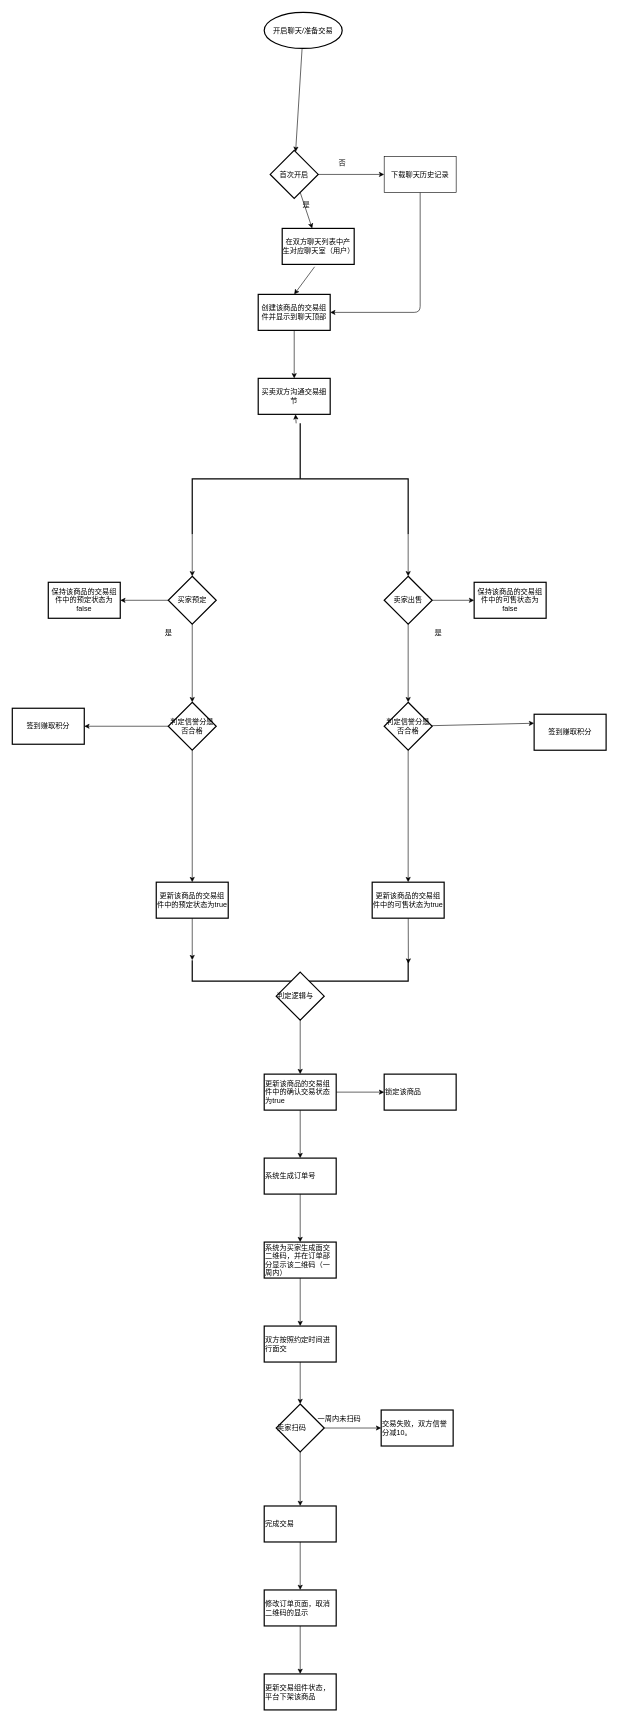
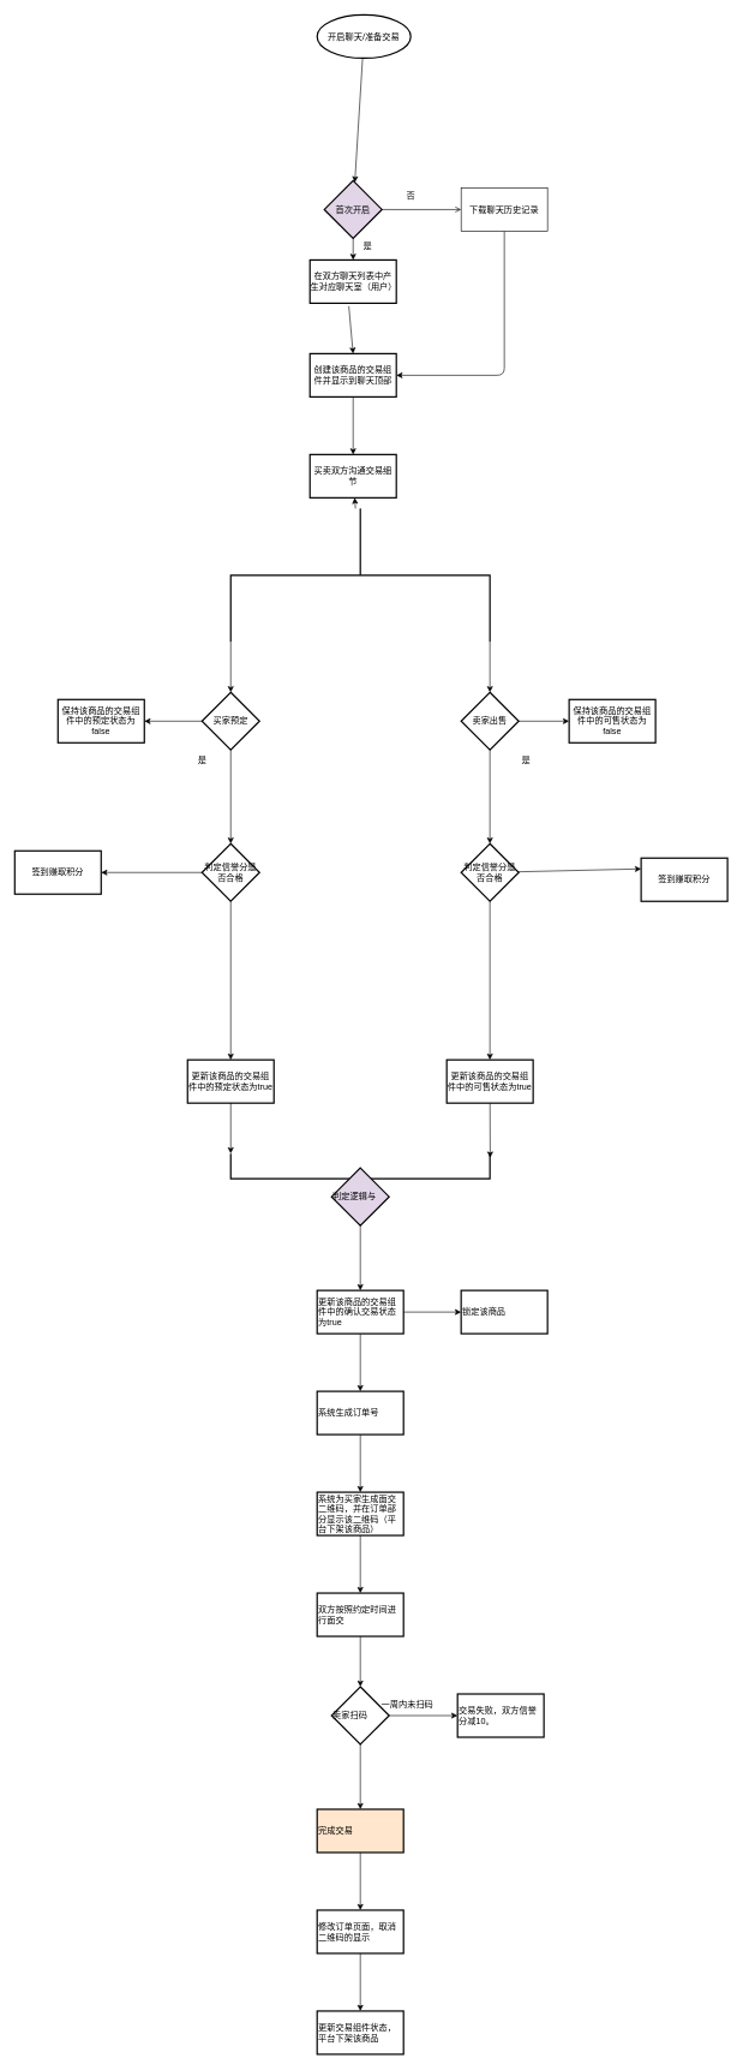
  <mxCell id="0" />
  <mxCell id="1" parent="0" />
  <mxCell id="2" value="" style="edgeStyle=none;html=1;" edge="1" parent="1" source="3" target="8"><mxGeometry relative="1" as="geometry" /></mxCell>
  <mxCell id="3" value="开启聊天/准备交易" style="strokeWidth=2;html=1;shape=mxgraph.flowchart.start_1;whiteSpace=wrap;" vertex="1" parent="1"><mxGeometry x="440" y="20" width="130" height="60" as="geometry" /></mxCell>
  <mxCell id="4" value="" style="edgeStyle=none;html=1;exitX=0.45;exitY=1.067;exitDx=0;exitDy=0;exitPerimeter=0;entryX=0.5;entryY=0;entryDx=0;entryDy=0;" edge="1" parent="1" source="5" target="10"><mxGeometry relative="1" as="geometry"><mxPoint x="400" y="675" as="sourcePoint" /><mxPoint x="488.125" y="490" as="targetPoint" /></mxGeometry></mxCell>
- <mxCell id="5" value="在双方聊天列表中产生对应聊天室（用户）" style="whiteSpace=wrap;html=1;strokeWidth=2;" vertex="1" parent="1"><mxGeometry x="470" y="380" width="120" height="60" as="geometry" /></mxCell>
+ <mxCell id="5" value="在双方聊天列表中产生对应聊天室（用户）" style="whiteSpace=wrap;html=1;strokeWidth=2;" vertex="1" parent="1"><mxGeometry x="430" y="360" width="120" height="60" as="geometry" /></mxCell>
  <mxCell id="6" value="" style="edgeStyle=none;html=1;" edge="1" parent="1" source="8" target="5"><mxGeometry relative="1" as="geometry" /></mxCell>
- <mxCell id="7" value="" style="edgeStyle=none;html=1;entryX=0;entryY=0.5;entryDx=0;entryDy=0;" edge="1" parent="1" source="8" target="14"><mxGeometry relative="1" as="geometry"><mxPoint x="630" y="290" as="targetPoint" /></mxGeometry></mxCell>
- <mxCell id="8" value="首次开启" style="rhombus;whiteSpace=wrap;html=1;strokeWidth=2;" vertex="1" parent="1"><mxGeometry x="450" y="250" width="80" height="80" as="geometry" /></mxCell>
+ <mxCell id="7" value="" style="edgeStyle=none;html=1;entryX=0;entryY=0.5;entryDx=0;entryDy=0;endArrow=open;" edge="1" parent="1" source="8" target="14"><mxGeometry relative="1" as="geometry"><mxPoint x="630" y="290" as="targetPoint" /></mxGeometry></mxCell>
+ <mxCell id="8" value="首次开启" style="rhombus;whiteSpace=wrap;html=1;strokeWidth=2;fillColor=#e1d5e7;" vertex="1" parent="1"><mxGeometry x="450" y="250" width="80" height="80" as="geometry" /></mxCell>
  <mxCell id="9" value="" style="edgeStyle=none;html=1;" edge="1" parent="1" source="10" target="15"><mxGeometry relative="1" as="geometry" /></mxCell>
  <mxCell id="10" value="创建该商品的交易组件并显示到聊天顶部" style="whiteSpace=wrap;html=1;strokeWidth=2;" vertex="1" parent="1"><mxGeometry x="430" y="490" width="120" height="60" as="geometry" /></mxCell>
  <mxCell id="11" value="否" style="text;html=1;align=center;verticalAlign=middle;resizable=0;points=[];autosize=1;strokeColor=none;fillColor=none;" vertex="1" parent="1"><mxGeometry x="550" y="255" width="40" height="30" as="geometry" /></mxCell>
  <mxCell id="12" value="是" style="text;html=1;align=center;verticalAlign=middle;resizable=0;points=[];autosize=1;strokeColor=none;fillColor=none;" vertex="1" parent="1"><mxGeometry x="490" y="325" width="40" height="30" as="geometry" /></mxCell>
  <mxCell id="13" value="" style="edgeStyle=none;html=1;entryX=1;entryY=0.5;entryDx=0;entryDy=0;" edge="1" parent="1" source="14" target="10"><mxGeometry relative="1" as="geometry"><mxPoint x="700" y="400" as="targetPoint" /><Array as="points"><mxPoint x="700" y="520" /></Array></mxGeometry></mxCell>
  <mxCell id="14" value="下载聊天历史记录" style="whiteSpace=wrap;html=1;" vertex="1" parent="1"><mxGeometry x="640" y="260" width="120" height="60" as="geometry" /></mxCell>
  <mxCell id="15" value="买卖双方沟通交易细节" style="whiteSpace=wrap;html=1;strokeWidth=2;" vertex="1" parent="1"><mxGeometry x="430" y="630" width="120" height="60" as="geometry" /></mxCell>
  <mxCell id="16" value="" style="edgeStyle=none;html=1;entryX=1;entryY=0.5;entryDx=0;entryDy=0;" edge="1" parent="1" source="18" target="20"><mxGeometry relative="1" as="geometry"><mxPoint x="220" y="1000" as="targetPoint" /></mxGeometry></mxCell>
  <mxCell id="17" style="edgeStyle=none;html=1;exitX=0.5;exitY=0;exitDx=0;exitDy=0;entryX=1;entryY=1;entryDx=0;entryDy=0;entryPerimeter=0;startArrow=classic;startFill=1;endArrow=none;endFill=0;" edge="1" parent="1" source="18" target="22"><mxGeometry relative="1" as="geometry" /></mxCell>
  <mxCell id="18" value="买家预定" style="rhombus;whiteSpace=wrap;html=1;strokeWidth=2;" vertex="1" parent="1"><mxGeometry x="280" y="960" width="80" height="80" as="geometry" /></mxCell>
  <mxCell id="19" value="更新该商品的交易组件中的预定状态为true" style="whiteSpace=wrap;html=1;strokeWidth=2;" vertex="1" parent="1"><mxGeometry x="260" y="1470" width="120" height="60" as="geometry" /></mxCell>
  <mxCell id="20" value="保持该商品的交易组件中的预定状态为false" style="whiteSpace=wrap;html=1;strokeWidth=2;" vertex="1" parent="1"><mxGeometry x="80" y="970" width="120" height="60" as="geometry" /></mxCell>
  <mxCell id="21" value="" style="edgeStyle=none;html=1;" edge="1" parent="1" source="22" target="15"><mxGeometry relative="1" as="geometry" /></mxCell>
  <mxCell id="22" value="" style="strokeWidth=2;html=1;shape=mxgraph.flowchart.annotation_2;align=left;labelPosition=right;pointerEvents=1;direction=south;" vertex="1" parent="1"><mxGeometry x="320" y="705" width="360" height="185" as="geometry" /></mxCell>
  <mxCell id="23" value="是" style="text;html=1;align=center;verticalAlign=middle;resizable=0;points=[];autosize=1;strokeColor=none;fillColor=none;" vertex="1" parent="1"><mxGeometry x="260" y="1040" width="40" height="30" as="geometry" /></mxCell>
  <mxCell id="24" value="" style="edgeStyle=none;html=1;startArrow=none;startFill=0;endArrow=classic;endFill=1;entryX=0;entryY=0.5;entryDx=0;entryDy=0;" edge="1" parent="1" source="27" target="30"><mxGeometry relative="1" as="geometry"><mxPoint x="780" y="1000" as="targetPoint" /></mxGeometry></mxCell>
  <mxCell id="25" value="" style="edgeStyle=none;html=1;startArrow=classic;startFill=1;endArrow=none;endFill=0;entryX=1;entryY=0;entryDx=0;entryDy=0;entryPerimeter=0;" edge="1" parent="1" source="27" target="22"><mxGeometry relative="1" as="geometry" /></mxCell>
  <mxCell id="26" value="" style="edgeStyle=none;html=1;startArrow=none;startFill=0;endArrow=classic;endFill=1;entryX=0.5;entryY=0;entryDx=0;entryDy=0;" edge="1" parent="1" source="27" target="63"><mxGeometry relative="1" as="geometry"><mxPoint x="680" y="1130" as="targetPoint" /></mxGeometry></mxCell>
  <mxCell id="27" value="卖家出售" style="rhombus;whiteSpace=wrap;html=1;strokeWidth=2;" vertex="1" parent="1"><mxGeometry x="640" y="960" width="80" height="80" as="geometry" /></mxCell>
  <mxCell id="28" value="" style="edgeStyle=none;html=1;startArrow=none;startFill=0;endArrow=classic;endFill=1;entryX=0.917;entryY=1.001;entryDx=0;entryDy=0;entryPerimeter=0;" edge="1" parent="1" source="29" target="32"><mxGeometry relative="1" as="geometry" /></mxCell>
  <mxCell id="29" value="更新该商品的交易组件中的可售状态为true" style="whiteSpace=wrap;html=1;strokeWidth=2;" vertex="1" parent="1"><mxGeometry x="620" y="1470" width="120" height="60" as="geometry" /></mxCell>
  <mxCell id="30" value="保持该商品的交易组件中的可售状态为false" style="whiteSpace=wrap;html=1;strokeWidth=2;" vertex="1" parent="1"><mxGeometry x="790" y="970" width="120" height="60" as="geometry" /></mxCell>
  <mxCell id="31" value="是" style="text;html=1;align=center;verticalAlign=middle;resizable=0;points=[];autosize=1;strokeColor=none;fillColor=none;" vertex="1" parent="1"><mxGeometry x="710" y="1040" width="40" height="30" as="geometry" /></mxCell>
  <mxCell id="32" value="" style="strokeWidth=2;html=1;shape=mxgraph.flowchart.annotation_2;align=left;labelPosition=right;pointerEvents=1;direction=north;" vertex="1" parent="1"><mxGeometry x="320" y="1600" width="360" height="70" as="geometry" /></mxCell>
  <mxCell id="33" value="" style="edgeStyle=none;html=1;startArrow=none;startFill=0;endArrow=classic;endFill=1;entryX=1;entryY=0;entryDx=0;entryDy=0;entryPerimeter=0;exitX=0.5;exitY=1;exitDx=0;exitDy=0;" edge="1" parent="1" source="19" target="32"><mxGeometry relative="1" as="geometry"><mxPoint x="687.267" y="1540" as="sourcePoint" /><mxPoint x="680.36" y="1615.81" as="targetPoint" /></mxGeometry></mxCell>
  <mxCell id="34" value="" style="edgeStyle=none;html=1;startArrow=classic;startFill=1;endArrow=none;endFill=0;" edge="1" parent="1" source="36" target="32"><mxGeometry relative="1" as="geometry" /></mxCell>
  <mxCell id="35" value="" style="edgeStyle=none;html=1;startArrow=none;startFill=0;endArrow=classic;endFill=1;" edge="1" parent="1" source="36" target="39"><mxGeometry relative="1" as="geometry" /></mxCell>
- <mxCell id="36" value="判定逻辑与&amp;nbsp;" style="rhombus;whiteSpace=wrap;html=1;align=left;strokeWidth=2;" vertex="1" parent="1"><mxGeometry x="460" y="1620" width="80" height="80" as="geometry" /></mxCell>
+ <mxCell id="36" value="判定逻辑与&amp;nbsp;" style="rhombus;whiteSpace=wrap;html=1;align=left;strokeWidth=2;fillColor=#e1d5e7;" vertex="1" parent="1"><mxGeometry x="460" y="1620" width="80" height="80" as="geometry" /></mxCell>
  <mxCell id="37" value="" style="edgeStyle=none;html=1;startArrow=none;startFill=0;endArrow=classic;endFill=1;" edge="1" parent="1" source="39" target="41"><mxGeometry relative="1" as="geometry" /></mxCell>
  <mxCell id="38" value="" style="edgeStyle=none;html=1;startArrow=none;startFill=0;endArrow=classic;endFill=1;" edge="1" parent="1" source="39" target="46"><mxGeometry relative="1" as="geometry" /></mxCell>
  <mxCell id="39" value="&lt;span style=&quot;text-align: center;&quot;&gt;更新该商品的交易组件中的确认交易状态为true&lt;/span&gt;" style="whiteSpace=wrap;html=1;align=left;strokeWidth=2;" vertex="1" parent="1"><mxGeometry x="440" y="1790" width="120" height="60" as="geometry" /></mxCell>
  <mxCell id="40" value="" style="edgeStyle=none;html=1;startArrow=none;startFill=0;endArrow=classic;endFill=1;" edge="1" parent="1" source="41" target="43"><mxGeometry relative="1" as="geometry" /></mxCell>
  <mxCell id="41" value="系统生成订单号" style="whiteSpace=wrap;html=1;align=left;strokeWidth=2;" vertex="1" parent="1"><mxGeometry x="440" y="1930" width="120" height="60" as="geometry" /></mxCell>
  <mxCell id="42" value="" style="edgeStyle=none;html=1;startArrow=none;startFill=0;endArrow=classic;endFill=1;" edge="1" parent="1" source="43" target="45"><mxGeometry relative="1" as="geometry" /></mxCell>
- <mxCell id="43" value="系统为买家生成面交二维码，并在订单部分显示该二维码（一周内）" style="whiteSpace=wrap;html=1;align=left;strokeWidth=2;" vertex="1" parent="1"><mxGeometry x="440" y="2070" width="120" height="60" as="geometry" /></mxCell>
+ <mxCell id="43" value="系统为买家生成面交二维码，并在订单部分显示该二维码（平台下架该商品）" style="whiteSpace=wrap;html=1;align=left;strokeWidth=2;" vertex="1" parent="1"><mxGeometry x="440" y="2070" width="120" height="60" as="geometry" /></mxCell>
  <mxCell id="44" value="" style="edgeStyle=none;html=1;startArrow=none;startFill=0;endArrow=classic;endFill=1;" edge="1" parent="1" source="45" target="49"><mxGeometry relative="1" as="geometry" /></mxCell>
  <mxCell id="45" value="双方按照约定时间进行面交" style="whiteSpace=wrap;html=1;align=left;strokeWidth=2;" vertex="1" parent="1"><mxGeometry x="440" y="2210" width="120" height="60" as="geometry" /></mxCell>
  <mxCell id="46" value="锁定该商品" style="whiteSpace=wrap;html=1;align=left;strokeWidth=2;" vertex="1" parent="1"><mxGeometry x="640" y="1790" width="120" height="60" as="geometry" /></mxCell>
  <mxCell id="47" value="" style="edgeStyle=none;html=1;startArrow=none;startFill=0;endArrow=classic;endFill=1;" edge="1" parent="1" source="49" target="51"><mxGeometry relative="1" as="geometry" /></mxCell>
  <mxCell id="48" value="" style="edgeStyle=none;html=1;startArrow=none;startFill=0;endArrow=classic;endFill=1;" edge="1" parent="1" source="49" target="54"><mxGeometry relative="1" as="geometry" /></mxCell>
  <mxCell id="49" value="卖家扫码" style="rhombus;whiteSpace=wrap;html=1;align=left;strokeWidth=2;" vertex="1" parent="1"><mxGeometry x="460" y="2340" width="80" height="80" as="geometry" /></mxCell>
  <mxCell id="50" value="" style="edgeStyle=none;html=1;startArrow=none;startFill=0;endArrow=classic;endFill=1;" edge="1" parent="1" source="51" target="53"><mxGeometry relative="1" as="geometry" /></mxCell>
- <mxCell id="51" value="完成交易" style="whiteSpace=wrap;html=1;align=left;strokeWidth=2;" vertex="1" parent="1"><mxGeometry x="440" y="2510" width="120" height="60" as="geometry" /></mxCell>
+ <mxCell id="51" value="完成交易" style="whiteSpace=wrap;html=1;align=left;strokeWidth=2;fillColor=#ffe6cc;" vertex="1" parent="1"><mxGeometry x="440" y="2510" width="120" height="60" as="geometry" /></mxCell>
  <mxCell id="52" value="" style="edgeStyle=none;html=1;startArrow=none;startFill=0;endArrow=classic;endFill=1;" edge="1" parent="1" source="53" target="55"><mxGeometry relative="1" as="geometry" /></mxCell>
  <mxCell id="53" value="修改订单页面，取消二维码的显示" style="whiteSpace=wrap;html=1;align=left;strokeWidth=2;" vertex="1" parent="1"><mxGeometry x="440" y="2650" width="120" height="60" as="geometry" /></mxCell>
  <mxCell id="54" value="交易失败，双方信誉分减10。" style="whiteSpace=wrap;html=1;align=left;strokeWidth=2;" vertex="1" parent="1"><mxGeometry x="635" y="2350" width="120" height="60" as="geometry" /></mxCell>
  <mxCell id="55" value="更新交易组件状态，平台下架该商品" style="whiteSpace=wrap;html=1;align=left;strokeWidth=2;" vertex="1" parent="1"><mxGeometry x="440" y="2790" width="120" height="60" as="geometry" /></mxCell>
  <mxCell id="56" value="一周内未扫码" style="text;html=1;align=center;verticalAlign=middle;resizable=0;points=[];autosize=1;strokeColor=none;fillColor=none;" vertex="1" parent="1"><mxGeometry x="515" y="2350" width="100" height="30" as="geometry" /></mxCell>
  <mxCell id="57" value="" style="edgeStyle=none;html=1;startArrow=none;startFill=0;endArrow=classic;endFill=1;" edge="1" parent="1" source="59" target="60"><mxGeometry relative="1" as="geometry" /></mxCell>
  <mxCell id="58" value="" style="edgeStyle=none;html=1;startArrow=none;startFill=0;endArrow=classic;endFill=1;entryX=0.5;entryY=0;entryDx=0;entryDy=0;" edge="1" parent="1" source="59" target="19"><mxGeometry relative="1" as="geometry"><mxPoint x="320" y="1340" as="targetPoint" /></mxGeometry></mxCell>
  <mxCell id="59" value="判定信誉分是否合格" style="rhombus;whiteSpace=wrap;html=1;strokeWidth=2;" vertex="1" parent="1"><mxGeometry x="280" y="1170" width="80" height="80" as="geometry" /></mxCell>
  <mxCell id="60" value="签到赚取积分" style="whiteSpace=wrap;html=1;strokeWidth=2;" vertex="1" parent="1"><mxGeometry x="20" y="1180" width="120" height="60" as="geometry" /></mxCell>
  <mxCell id="61" value="" style="edgeStyle=none;html=1;startArrow=none;startFill=0;endArrow=classic;endFill=1;exitX=0.5;exitY=1;exitDx=0;exitDy=0;" edge="1" parent="1" source="18" target="59"><mxGeometry relative="1" as="geometry"><mxPoint x="330" y="1150" as="sourcePoint" /></mxGeometry></mxCell>
  <mxCell id="62" value="" style="edgeStyle=none;html=1;startArrow=none;startFill=0;endArrow=classic;endFill=1;entryX=0;entryY=0.25;entryDx=0;entryDy=0;" edge="1" parent="1" source="63" target="64"><mxGeometry relative="1" as="geometry"><mxPoint x="1020" y="1260" as="targetPoint" /></mxGeometry></mxCell>
  <mxCell id="63" value="判定信誉分是否合格" style="rhombus;whiteSpace=wrap;html=1;strokeWidth=2;" vertex="1" parent="1"><mxGeometry x="640" y="1170" width="80" height="80" as="geometry" /></mxCell>
  <mxCell id="64" value="签到赚取积分" style="whiteSpace=wrap;html=1;strokeWidth=2;" vertex="1" parent="1"><mxGeometry x="890" y="1190" width="120" height="60" as="geometry" /></mxCell>
  <mxCell id="65" value="" style="edgeStyle=none;html=1;startArrow=none;startFill=0;endArrow=classic;endFill=1;exitX=0.5;exitY=1;exitDx=0;exitDy=0;" edge="1" parent="1" source="63" target="29"><mxGeometry relative="1" as="geometry"><mxPoint x="330" y="1260" as="sourcePoint" /><mxPoint x="330" y="1480" as="targetPoint" /></mxGeometry></mxCell>
